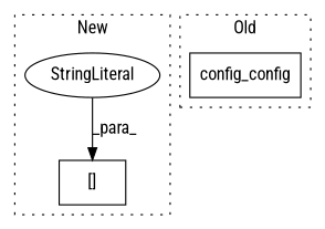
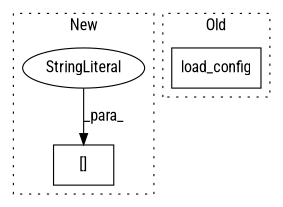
  digraph {
    fontname="Roboto Condensed"
    node [shape=box fontname="Roboto Condensed"]
    n1 [a=2 l="20,1" label="[]" s="3147,3174"]
    n2 [a=45 l=7 label=StringLiteral s=3167 shape=ellipse]
-   n3 [a=32 l="12,1" label=config_config s="3151,3175"]
+   n3 [a=32 l="12,1" label=load_config s="3151,3175"]
    subgraph cluster_1 {
      label=New
      style=dotted
      n1
      n2
    }
    subgraph cluster_2 {
      label=Old
      style=dotted
      n3
    }
    n2 -> n1 [label=_para_ fontname="Roboto Condensed"]
  }
